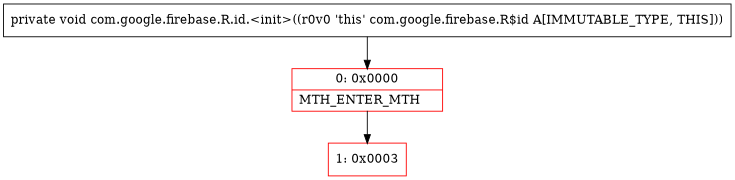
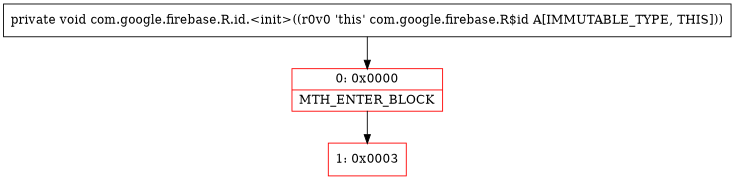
  digraph {
    node [color=red shape=record]
-   n1 [label="{0\:\ 0x0000|MTH_ENTER_MTH\l}"]
+   n1 [label="{0\:\ 0x0000|MTH_ENTER_BLOCK\l}"]
    n2 [label="{1\:\ 0x0003}"]
    n3 [label="{private void com.google.firebase.R.id.\<init\>((r0v0 'this' com.google.firebase.R$id A[IMMUTABLE_TYPE, THIS])) }" color=""]
    subgraph cluster_1 {
      label="R(0)"
    }
    n1 -> n2
    n3 -> n1
  }
